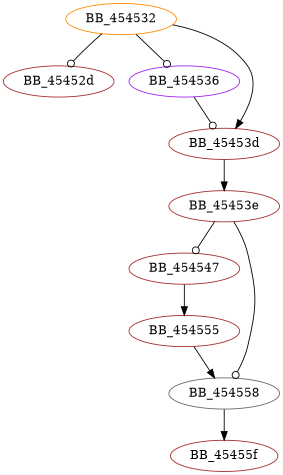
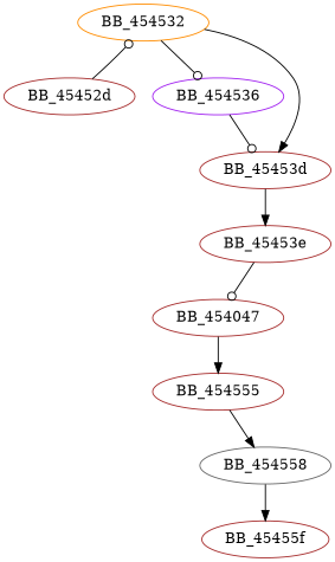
  digraph {
    node [color=brown]
    edge [arrowhead=odot]
    BB_454532 [color=darkorange]
    BB_45452d
    BB_454536 [color=purple]
    BB_45453d
    BB_45453e
-   BB_454547
+   BB_454547 [label=BB_454047]
    BB_454558 [color=gray40]
    BB_454555
    BB_45455f
    BB_454532 -> BB_454536
    BB_454532 -> BB_45453d [arrowhead=normal]
-   BB_454532 -> BB_45452d
+   BB_45452d -> BB_454532
    BB_454536 -> BB_45453d
    BB_45453d -> BB_45453e [arrowhead=normal]
    BB_45453e -> BB_454547
-   BB_45453e -> BB_454558
    BB_454547 -> BB_454555 [arrowhead=normal]
    BB_454558 -> BB_45455f [arrowhead=normal]
    BB_454555 -> BB_454558 [arrowhead=normal]
  }
